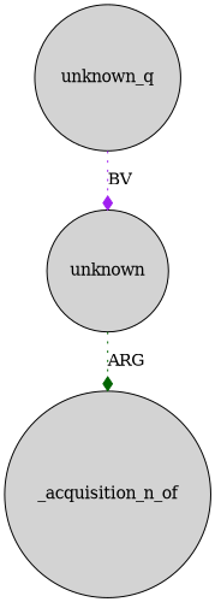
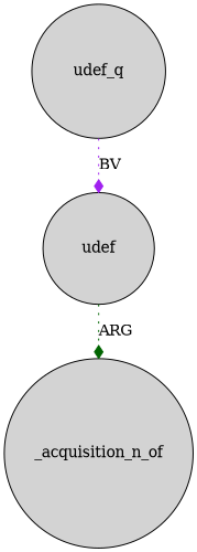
  digraph {
    node [shape=circle style=filled]
    edge [arrowhead=diamond style=dotted]
-   udef_q [label=unknown_q]
-   unknown
+   udef_q
+   unknown [label=udef]
    _acquisition_n_of
    udef_q -> unknown [color=purple label=BV]
    unknown -> _acquisition_n_of [color=darkgreen label=ARG]
  }
